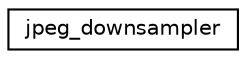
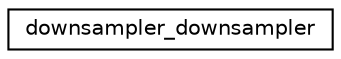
  digraph {
    rankdir=LR
-   n1 [color=black fillcolor=white fontname=Helvetica fontsize=10 height=0.2 label=jpeg_downsampler shape=record style=filled width=0.4]
+   n1 [color=black fillcolor=white fontname=Helvetica fontsize=10 height=0.2 label=downsampler_downsampler shape=record style=filled width=0.4]
  }
